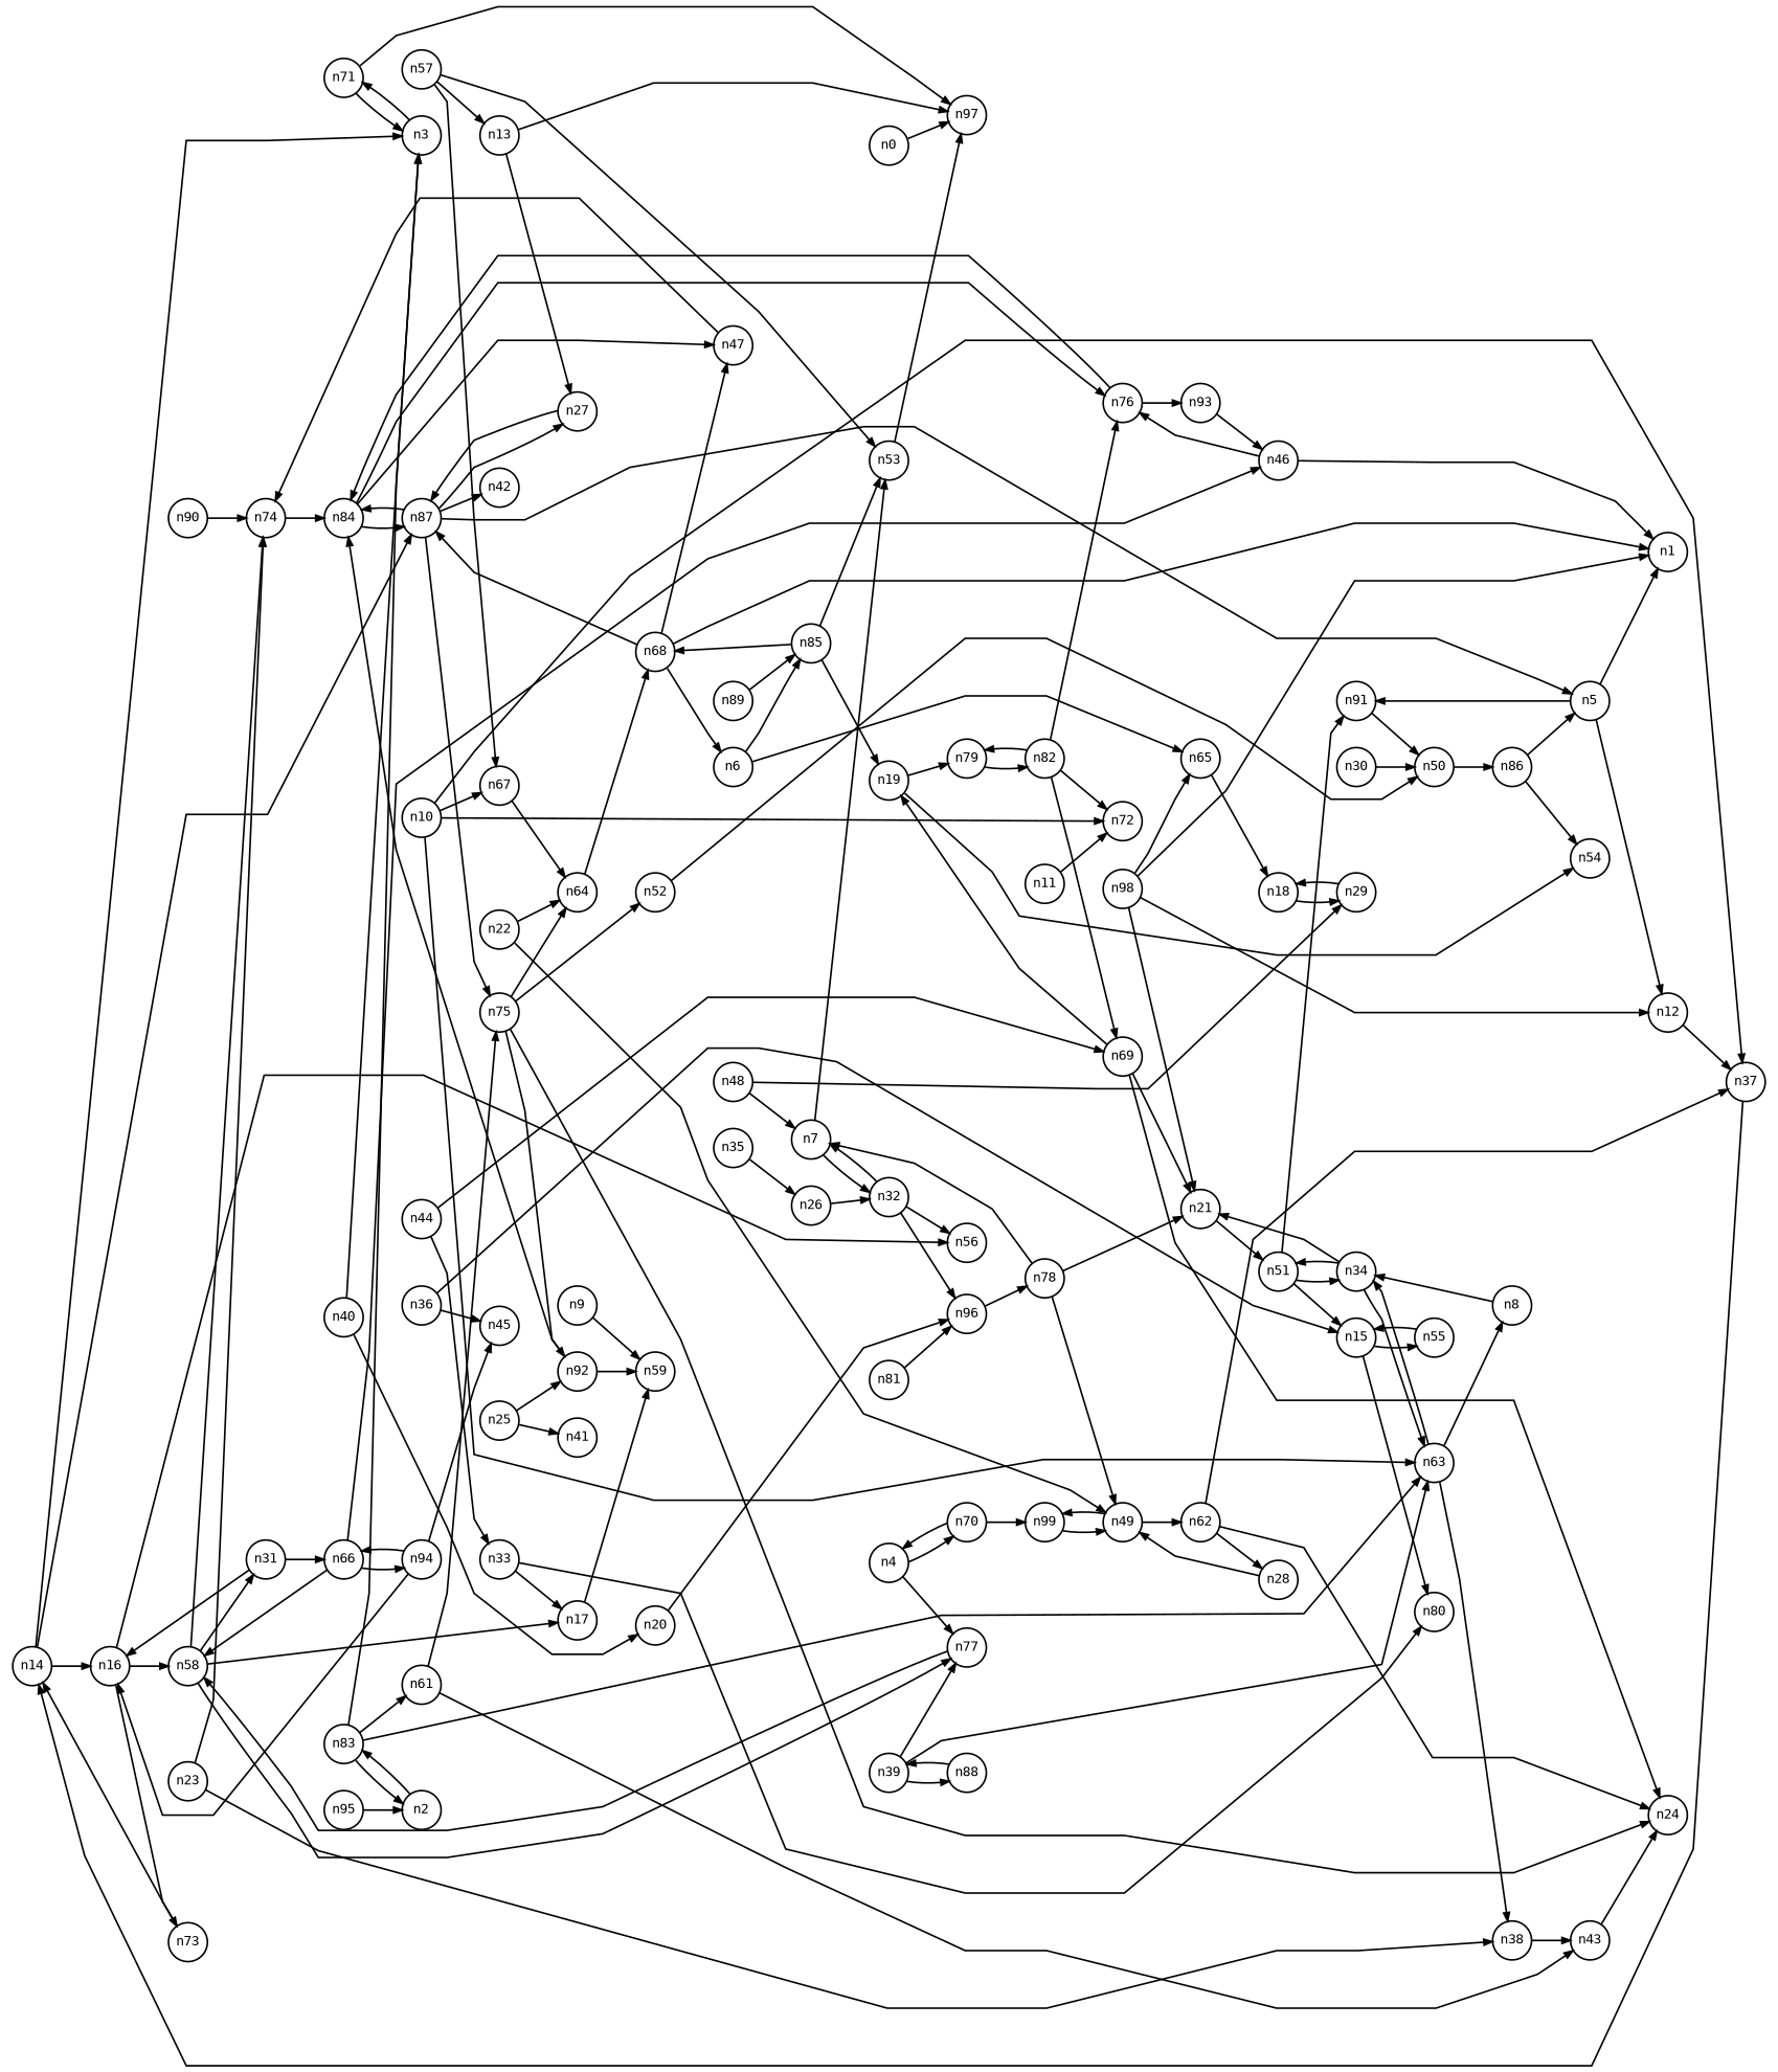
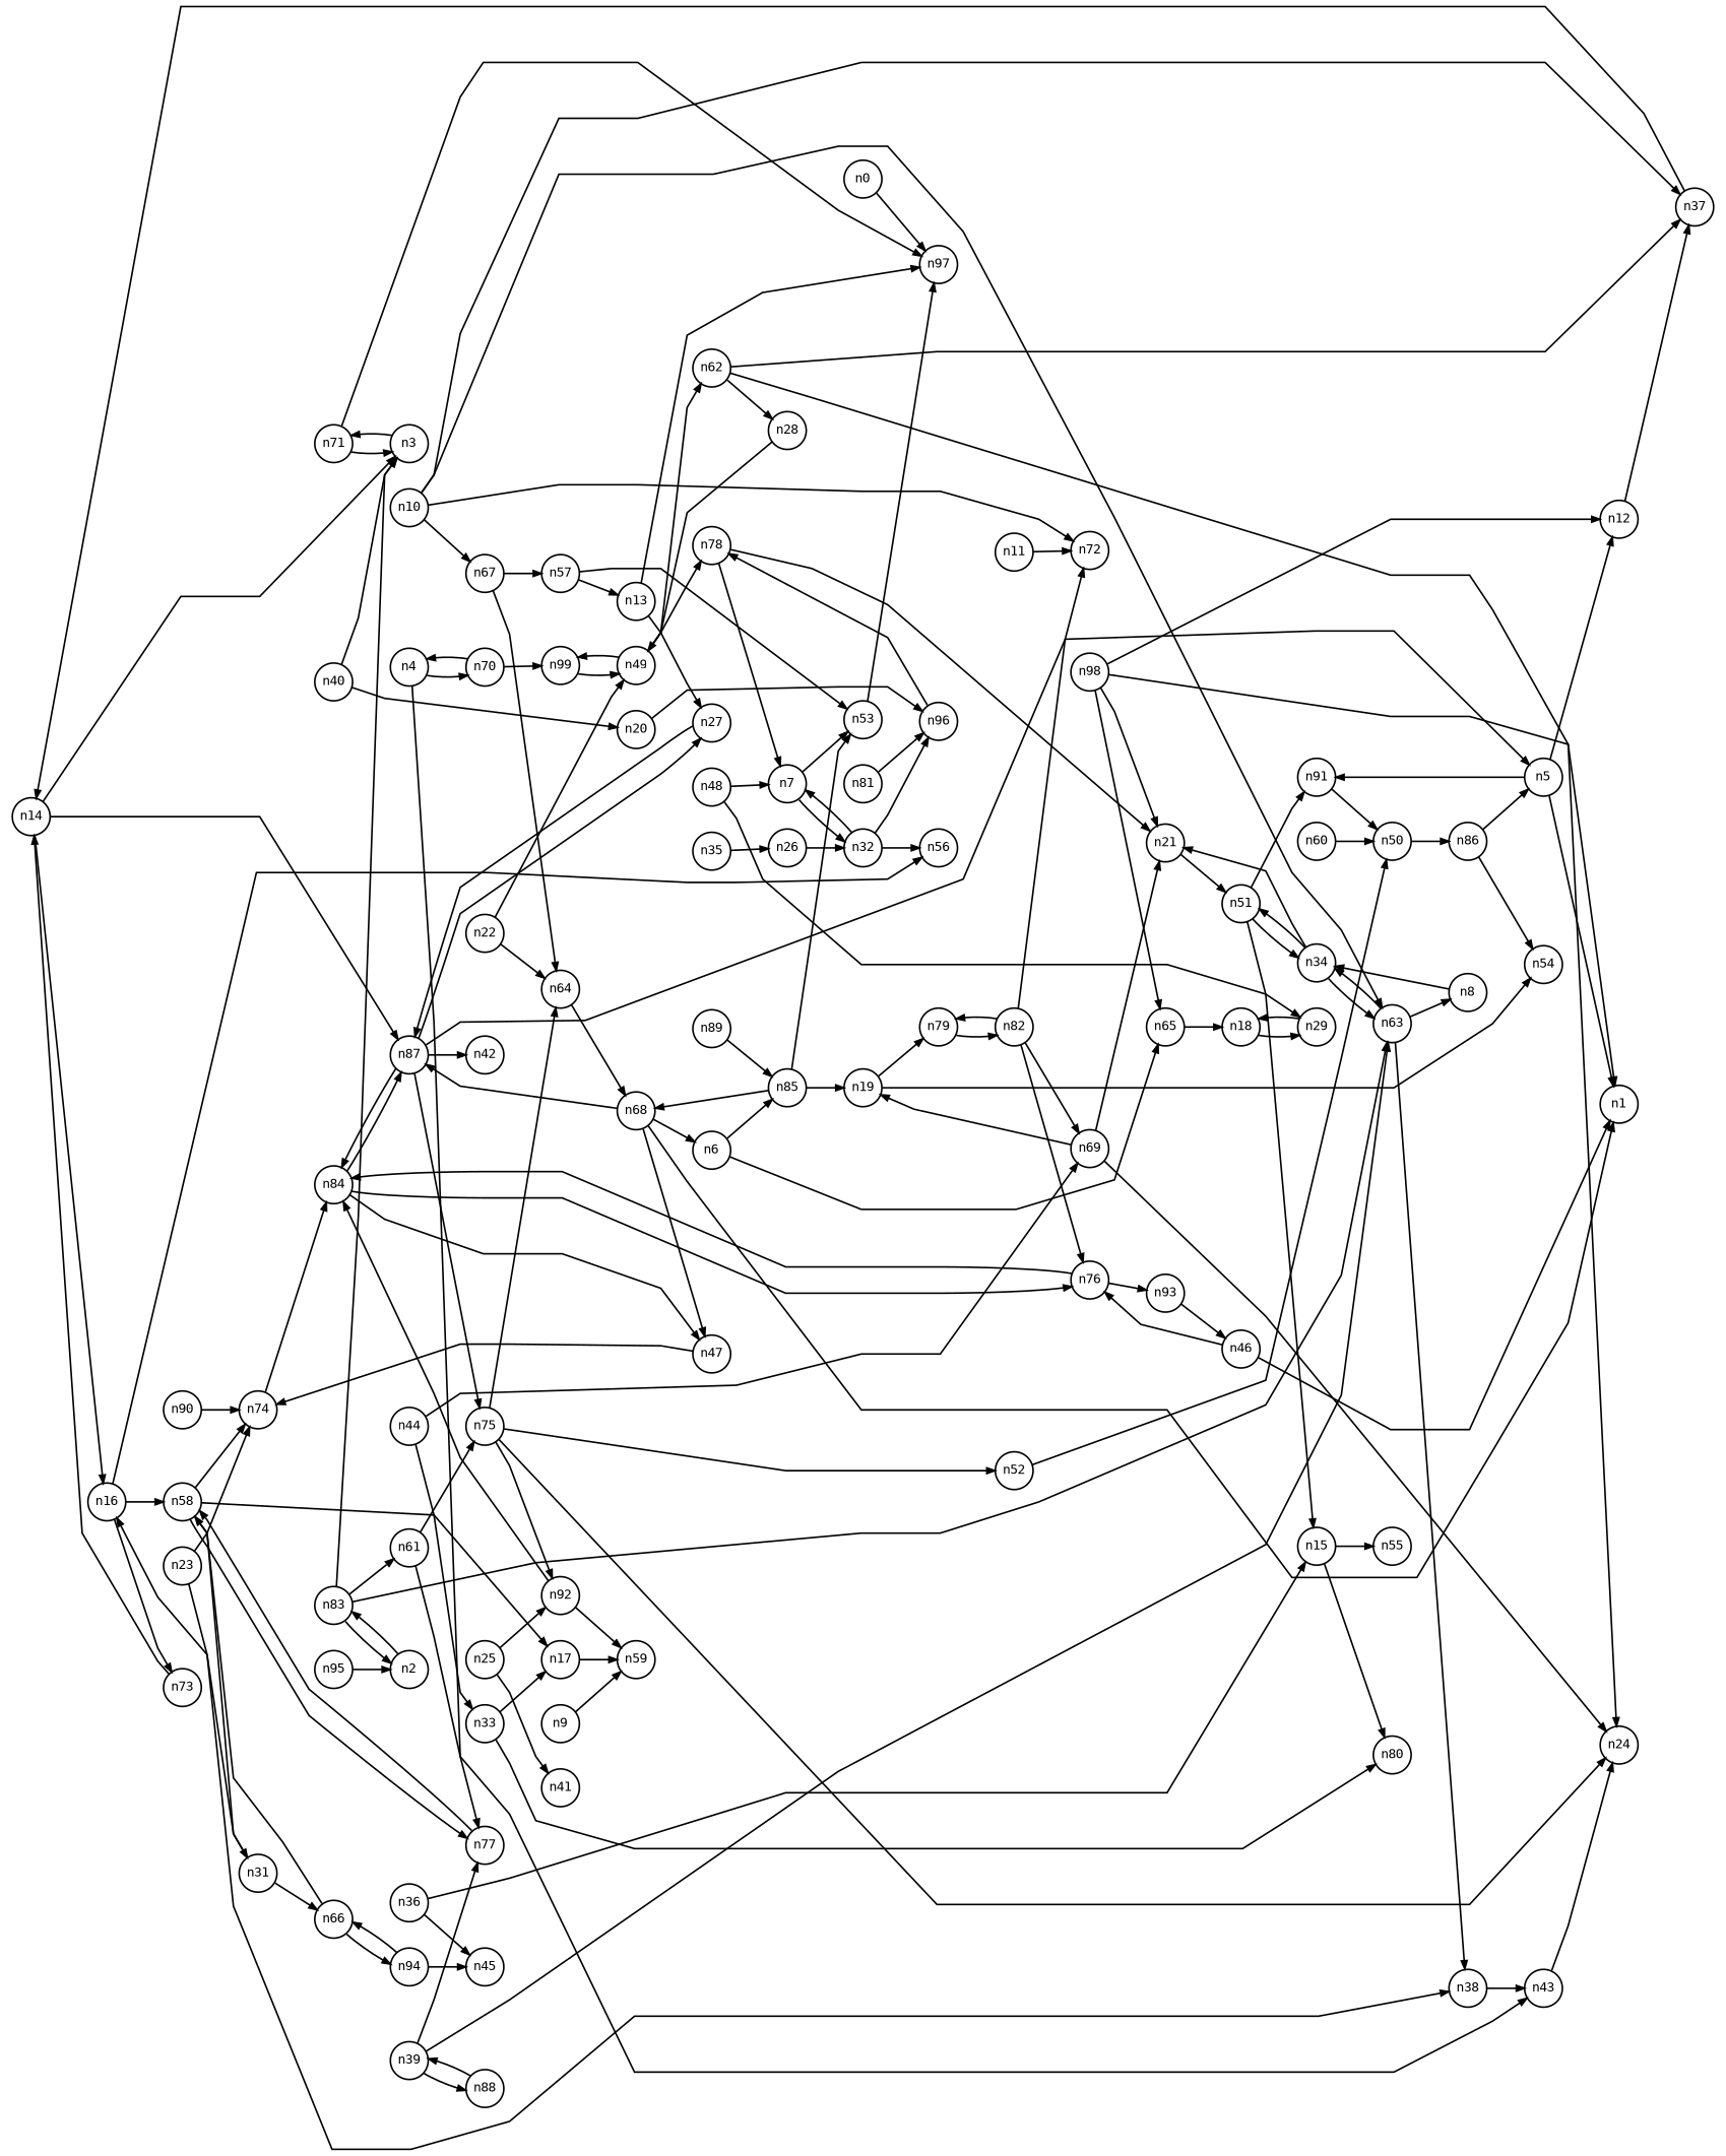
  digraph {
    fontname="DejaVu Sans Mono"
    fontsize=8
    nodesep=0.22
    nodesize=0.32
    rankdir=LR
    ranksep=0.22
    splines=polyline
    node [fixedsize=shape fontname="DejaVu Sans Mono" fontsize=8 shape=circle]
    edge [arrowsize=0.5 fontname="DejaVu Sans Mono"]
    n0 [width=0.32]
    n97 [width=0.32]
    n71 [width=0.32]
    n3 [width=0.32]
    n70 [width=0.32]
    n99 [width=0.32]
    n4 [width=0.32]
    n49 [width=0.32]
    n77 [width=0.32]
    n62 [width=0.32]
    n58 [width=0.32]
    n17 [width=0.32]
    n74 [width=0.32]
    n31 [width=0.32]
    n59 [width=0.32]
    n84 [width=0.32]
    n16 [width=0.32]
    n66 [width=0.32]
    n5 [width=0.32]
    n1 [width=0.32]
    n12 [width=0.32]
    n91 [width=0.32]
    n37 [width=0.32]
    n50 [width=0.32]
    n14 [width=0.32]
    n86 [width=0.32]
    n87 [width=0.32]
    n54 [width=0.32]
    n65 [width=0.32]
    n18 [width=0.32]
    n29 [width=0.32]
    n6 [width=0.32]
    n85 [width=0.32]
    n19 [width=0.32]
    n53 [width=0.32]
    n68 [width=0.32]
    n79 [width=0.32]
    n47 [width=0.32]
    n27 [width=0.32]
    n42 [width=0.32]
    n75 [width=0.32]
    n32 [width=0.32]
    n56 [width=0.32]
    n96 [width=0.32]
    n7 [width=0.32]
    n78 [width=0.32]
    n21 [width=0.32]
    n9 [width=0.32]
    n73 [width=0.32]
    n10 [width=0.32]
    n63 [width=0.32]
    n67 [width=0.32]
    n72 [width=0.32]
    n8 [width=0.32]
    n38 [width=0.32]
    n34 [width=0.32]
    n64 [width=0.32]
    n43 [width=0.32]
    n51 [width=0.32]
    n24 [width=0.32]
    n15 [width=0.32]
    n11 [width=0.32]
    n92 [width=0.32]
    n52 [width=0.32]
    n76 [width=0.32]
    n13 [width=0.32]
    n93 [width=0.32]
    n80 [width=0.32]
    n55 [width=0.32]
    n20 [width=0.32]
    n28 [width=0.32]
    n22 [width=0.32]
    n23 [width=0.32]
    n25 [width=0.32]
    n41 [width=0.32]
    n26 [width=0.32]
-   n30 [width=0.32]
+   n30 [width=0.32 label=n60]
    n46 [width=0.32]
    n94 [width=0.32]
    n45 [width=0.32]
    n33 [width=0.32]
    n35 [width=0.32]
    n36 [width=0.32]
    n39 [width=0.32]
    n88 [width=0.32]
    n40 [width=0.32]
    n44 [width=0.32]
    n69 [width=0.32]
    n48 [width=0.32]
    n57 [width=0.32]
    n61 [width=0.32]
    n82 [width=0.32]
    n81 [width=0.32]
    n2 [width=0.32]
    n83 [width=0.32]
    n89 [width=0.32]
    n90 [width=0.32]
    n95 [width=0.32]
    n98 [width=0.32]
    n0 -> n97
    n71 -> n97
    n71 -> n3
    n3 -> n71
    n70 -> n99
    n70 -> n4
    n99 -> n49
    n4 -> n70
    n4 -> n77
    n49 -> n99
    n49 -> n62
    n77 -> n58
    n62 -> n37
    n62 -> n24
    n62 -> n28
    n58 -> n77
    n58 -> n17
    n58 -> n74
    n58 -> n31
    n17 -> n59
    n74 -> n84
    n31 -> n16
    n31 -> n66
    n84 -> n87
    n84 -> n47
    n84 -> n76
    n16 -> n58
    n16 -> n56
    n16 -> n73
    n66 -> n58
-   n66 -> n46
    n66 -> n94
    n5 -> n1
    n5 -> n12
    n5 -> n91
    n12 -> n37
    n91 -> n50
    n37 -> n14
    n50 -> n86
    n14 -> n3
    n14 -> n16
    n14 -> n87
    n86 -> n5
    n86 -> n54
    n87 -> n84
    n87 -> n5
    n87 -> n27
    n87 -> n42
    n87 -> n75
    n65 -> n18
    n18 -> n29
    n29 -> n18
    n6 -> n65
    n6 -> n85
    n85 -> n19
    n85 -> n53
    n85 -> n68
    n19 -> n54
    n19 -> n79
    n53 -> n97
    n68 -> n1
    n68 -> n87
    n68 -> n6
    n68 -> n47
    n79 -> n82
    n47 -> n74
    n27 -> n87
    n75 -> n64
    n75 -> n24
    n75 -> n92
    n75 -> n52
    n32 -> n56
    n32 -> n96
    n32 -> n7
    n96 -> n78
    n7 -> n53
    n7 -> n32
-   n78 -> n49
+   n49 -> n78
    n78 -> n7
    n78 -> n21
    n21 -> n51
    n9 -> n59
    n73 -> n14
    n10 -> n37
    n10 -> n63
    n10 -> n67
    n10 -> n72
    n63 -> n8
    n63 -> n38
    n63 -> n34
    n67 -> n64
    n8 -> n34
    n38 -> n43
    n34 -> n21
    n34 -> n63
    n34 -> n51
    n64 -> n68
    n43 -> n24
    n51 -> n91
    n51 -> n34
    n51 -> n15
    n15 -> n80
    n15 -> n55
    n11 -> n72
    n92 -> n59
    n92 -> n84
    n52 -> n50
    n76 -> n84
    n76 -> n93
    n13 -> n97
    n13 -> n27
    n93 -> n46
-   n55 -> n15
    n20 -> n96
    n28 -> n49
    n22 -> n49
    n22 -> n64
    n23 -> n74
    n23 -> n38
    n25 -> n92
    n25 -> n41
    n26 -> n32
    n30 -> n50
    n46 -> n1
    n46 -> n76
-   n94 -> n16
    n94 -> n66
    n94 -> n45
    n33 -> n17
    n33 -> n80
    n35 -> n26
    n36 -> n15
    n36 -> n45
    n39 -> n77
    n39 -> n63
    n39 -> n88
    n88 -> n39
    n40 -> n3
    n40 -> n20
    n44 -> n33
    n44 -> n69
    n69 -> n19
    n69 -> n21
    n69 -> n24
    n48 -> n29
    n48 -> n7
    n57 -> n53
-   n57 -> n67
+   n67 -> n57
    n57 -> n13
    n61 -> n75
    n61 -> n43
    n82 -> n79
    n82 -> n72
    n82 -> n76
    n82 -> n69
    n81 -> n96
    n2 -> n83
    n83 -> n3
    n83 -> n63
    n83 -> n61
    n83 -> n2
    n89 -> n85
    n90 -> n74
    n95 -> n2
    n98 -> n1
    n98 -> n12
    n98 -> n65
    n98 -> n21
  }
